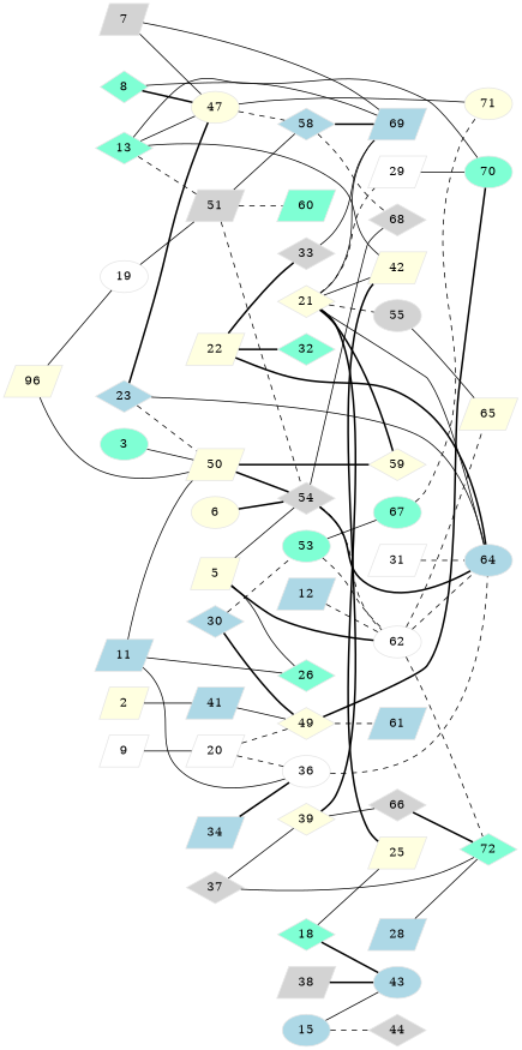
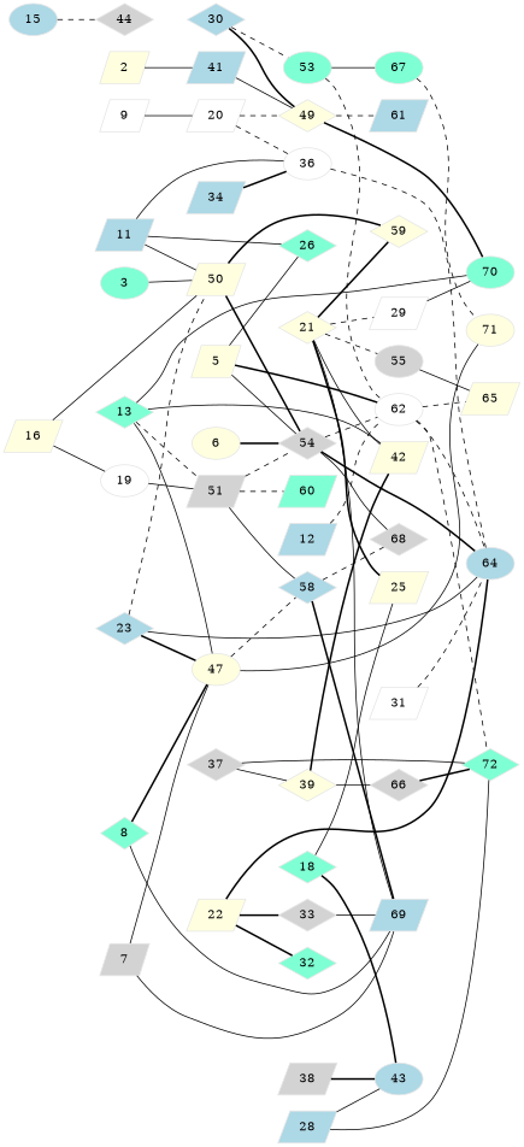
  graph {
    rankdir=LR
    node [color=gray90 fillcolor=lightyellow shape=parallelogram style=filled]
    edge [style=solid weight=1.0]
    41 [fillcolor=lightblue]
    2
    49 [shape=diamond]
    3 [fillcolor=aquamarine shape=ellipse]
    50
    54 [fillcolor=lightgrey shape=diamond]
    59 [shape=diamond]
    26 [fillcolor=aquamarine shape=diamond]
    5
    62 [fillcolor=white shape=ellipse]
    64 [fillcolor=lightblue shape=ellipse]
    68 [fillcolor=lightgrey shape=diamond]
    72 [fillcolor=aquamarine shape=diamond]
    65
    6 [shape=ellipse]
    7 [fillcolor=lightgrey]
    47 [shape=ellipse]
    69 [fillcolor=lightblue]
    58 [fillcolor=lightblue shape=diamond]
    71 [shape=ellipse]
    8 [fillcolor=aquamarine shape=diamond]
    9 [fillcolor=white]
    20 [fillcolor=white]
    36 [fillcolor=white shape=ellipse]
    11 [fillcolor=lightblue]
    12 [fillcolor=lightblue]
    13 [fillcolor=aquamarine shape=diamond]
    42
    51 [fillcolor=lightgrey]
    70 [fillcolor=aquamarine shape=ellipse]
    60 [fillcolor=aquamarine]
    15 [fillcolor=lightblue shape=ellipse]
    43 [fillcolor=lightblue shape=ellipse]
    44 [fillcolor=lightgrey shape=diamond]
-   16 [label=96]
+   16
    19 [fillcolor=white shape=ellipse]
    18 [fillcolor=aquamarine shape=diamond]
    25
    61 [fillcolor=lightblue]
    21 [shape=diamond]
    29 [fillcolor=white]
    55 [fillcolor=lightgrey shape=ellipse]
    22
    32 [fillcolor=aquamarine shape=diamond]
    33 [fillcolor=lightgrey shape=diamond]
    23 [fillcolor=lightblue shape=diamond]
    28 [fillcolor=lightblue]
    30 [fillcolor=lightblue shape=diamond]
    53 [fillcolor=aquamarine shape=ellipse]
    67 [fillcolor=aquamarine shape=ellipse]
    31 [fillcolor=white]
    34 [fillcolor=lightblue]
    37 [fillcolor=lightgrey shape=diamond]
    39 [shape=diamond]
    66 [fillcolor=lightgrey shape=diamond]
    38 [fillcolor=lightgrey]
    41 -- 49
    2 -- 41
    49 -- 70 [style=bold]
    49 -- 61 [style=dashed]
    3 -- 50
    50 -- 54 [style=bold]
    50 -- 59 [style=bold]
    54 -- 62 [style=dashed]
    54 -- 64 [style=bold]
    54 -- 68
    5 -- 54
    5 -- 26
    5 -- 62 [style=bold]
    62 -- 64 [style=dashed]
    62 -- 72 [style=dashed]
    62 -- 65 [style=dashed]
    6 -- 54 [style=bold]
    7 -- 47
    7 -- 69
    47 -- 58 [style=dashed]
    47 -- 71
    58 -- 68 [style=dashed]
    58 -- 69 [style=bold]
    8 -- 47 [style=bold]
    8 -- 69
    9 -- 20
    20 -- 49 [style=dashed]
    20 -- 36 [style=dashed]
    36 -- 64 [style=dashed]
    11 -- 50
    11 -- 26
    11 -- 36
    12 -- 62 [style=dashed]
    13 -- 47
    13 -- 42
    13 -- 51 [style=dashed]
    13 -- 70
    51 -- 54 [style=dashed]
    51 -- 58
    51 -- 60 [style=dashed]
-   15 -- 43
+   28 -- 43
    15 -- 44 [style=dashed]
    16 -- 50
    16 -- 19
    19 -- 51
    18 -- 43 [style=bold]
    18 -- 25
    21 -- 59 [style=bold]
-   21 -- 64
    21 -- 69
    21 -- 42
    21 -- 25 [style=bold]
    21 -- 29 [style=dashed]
    21 -- 55 [style=dashed]
    29 -- 70
    55 -- 65
    22 -- 64 [style=bold]
    22 -- 32 [style=bold]
    22 -- 33 [style=bold]
    33 -- 69
    23 -- 50 [style=dashed]
    23 -- 64
    23 -- 47 [style=bold]
    28 -- 72
    30 -- 49 [style=bold]
    30 -- 53 [style=dashed]
    53 -- 62 [style=dashed]
    53 -- 67
    67 -- 71 [style=dashed]
    31 -- 64 [style=dashed]
    34 -- 36 [style=bold]
    37 -- 72
    37 -- 39
    39 -- 42 [style=bold weight=2.0]
    39 -- 66
    66 -- 72 [style=bold]
    38 -- 43 [style=bold]
  }
